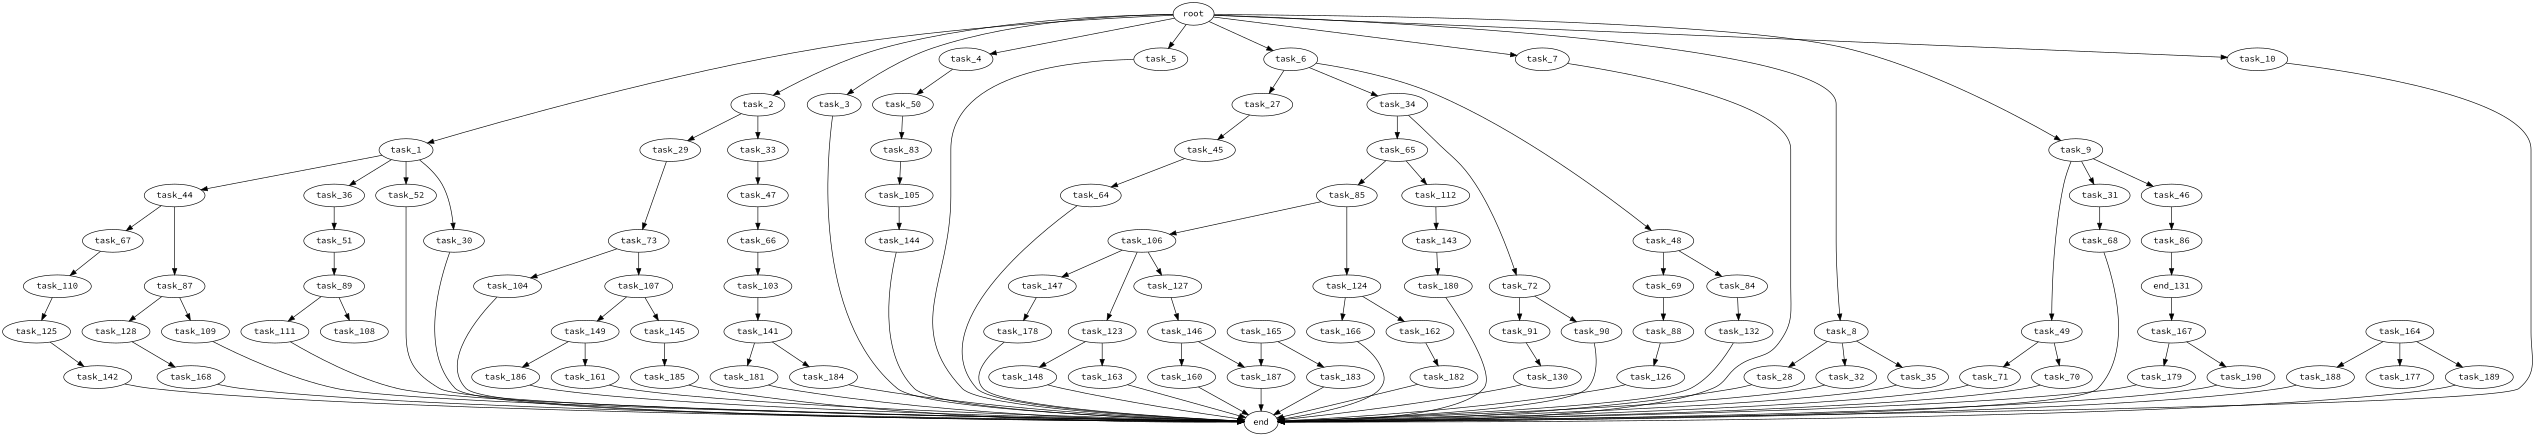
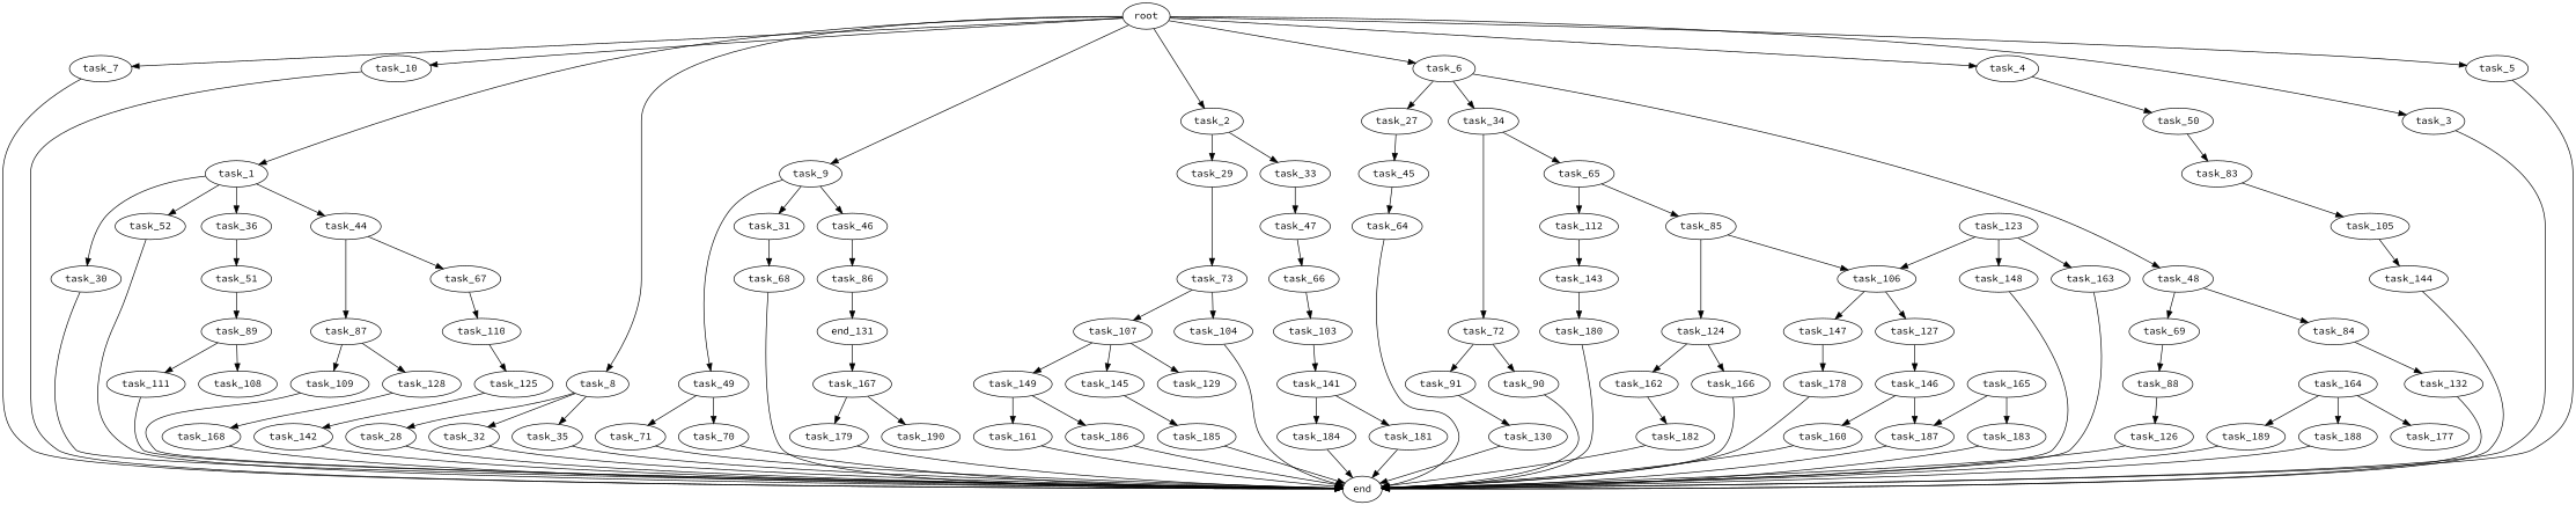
  digraph {
    fontname="Source Code Pro"
    node [fontname="Source Code Pro"]
    edge [fontname="Source Code Pro"]
    root
    task_1
    task_2
    task_3
    task_4
    task_5
    task_6
    task_7
    task_8
    task_9
    task_10
    task_30
    task_36
    task_44
    task_52
    task_29
    task_33
    end
    task_50
    task_27
    task_34
    task_48
    task_28
    task_32
    task_35
    task_31
    task_46
    task_49
    task_51
    task_67
    task_87
    task_73
    task_47
    task_83
    task_45
    task_65
    task_72
    task_69
    task_84
    task_68
    task_86
    task_70
    task_71
    task_64
    task_104
    task_107
    task_66
    task_85
    task_112
    task_90
    task_91
    task_89
    task_110
    task_109
    task_128
    n56 [label=end_131]
    task_103
    task_88
    task_132
    task_105
    task_108
    task_111
    task_106
    task_124
    task_143
    task_141
    task_125
    task_126
    task_130
+   task_129
    task_145
    task_149
    task_144
    task_123
    task_127
    task_147
    task_162
    task_166
    task_167
    task_168
    task_181
    task_184
    task_148
    task_163
    task_146
    task_178
    task_185
    task_161
    task_186
    task_142
    task_180
    task_182
    task_160
    task_187
    task_179
    task_190
    task_164
    task_177
    task_188
    task_189
    task_165
    task_183
    root -> task_1
    root -> task_2
    root -> task_3
    root -> task_4
    root -> task_5
    root -> task_6
    root -> task_7
    root -> task_8
    root -> task_9
    root -> task_10
    task_1 -> task_30
    task_1 -> task_36
    task_1 -> task_44
    task_1 -> task_52
    task_2 -> task_29
    task_2 -> task_33
    task_3 -> end
    task_4 -> task_50
    task_5 -> end
    task_6 -> task_27
    task_6 -> task_34
    task_6 -> task_48
    task_7 -> end
    task_8 -> task_28
    task_8 -> task_32
    task_8 -> task_35
    task_9 -> task_31
    task_9 -> task_46
    task_9 -> task_49
    task_10 -> end
    task_30 -> end
    task_36 -> task_51
    task_44 -> task_67
    task_44 -> task_87
    task_52 -> end
    task_29 -> task_73
    task_33 -> task_47
    task_50 -> task_83
    task_27 -> task_45
    task_34 -> task_65
    task_34 -> task_72
    task_48 -> task_69
    task_48 -> task_84
    task_28 -> end
    task_32 -> end
    task_35 -> end
    task_31 -> task_68
    task_46 -> task_86
    task_49 -> task_70
    task_49 -> task_71
    task_51 -> task_89
    task_67 -> task_110
    task_87 -> task_109
    task_87 -> task_128
    task_73 -> task_104
    task_73 -> task_107
    task_47 -> task_66
    task_83 -> task_105
    task_45 -> task_64
    task_65 -> task_85
    task_65 -> task_112
    task_72 -> task_90
    task_72 -> task_91
    task_69 -> task_88
    task_84 -> task_132
    task_68 -> end
    task_86 -> n56
    task_70 -> end
    task_71 -> end
    task_64 -> end
    task_104 -> end
+   task_107 -> task_129
    task_107 -> task_145
    task_107 -> task_149
    task_66 -> task_103
    task_85 -> task_106
    task_85 -> task_124
    task_112 -> task_143
    task_90 -> end
    task_91 -> task_130
    task_89 -> task_108
    task_89 -> task_111
    task_110 -> task_125
    task_109 -> end
    task_128 -> task_168
    n56 -> task_167
    task_103 -> task_141
    task_88 -> task_126
    task_132 -> end
    task_105 -> task_144
    task_111 -> end
-   task_106 -> task_123
+   task_123 -> task_106
    task_106 -> task_127
    task_106 -> task_147
    task_124 -> task_162
    task_124 -> task_166
    task_143 -> task_180
    task_141 -> task_181
    task_141 -> task_184
    task_125 -> task_142
    task_126 -> end
    task_130 -> end
    task_145 -> task_185
    task_149 -> task_161
    task_149 -> task_186
    task_144 -> end
    task_123 -> task_148
    task_123 -> task_163
    task_127 -> task_146
    task_147 -> task_178
    task_162 -> task_182
    task_166 -> end
    task_167 -> task_179
    task_167 -> task_190
    task_168 -> end
    task_181 -> end
    task_184 -> end
    task_148 -> end
    task_163 -> end
    task_146 -> task_160
    task_146 -> task_187
    task_178 -> end
    task_185 -> end
    task_161 -> end
    task_186 -> end
    task_142 -> end
    task_180 -> end
    task_182 -> end
    task_160 -> end
    task_187 -> end
    task_179 -> end
-   task_190 -> end
    task_164 -> task_177
    task_164 -> task_188
    task_164 -> task_189
    task_188 -> end
    task_189 -> end
    task_165 -> task_187
    task_165 -> task_183
    task_183 -> end
  }
